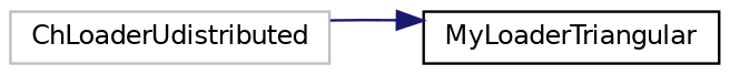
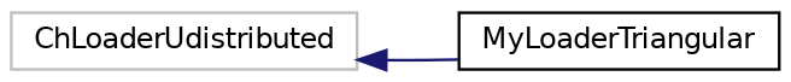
  digraph {
    rankdir=LR
    node [fillcolor=white fontname=Helvetica fontsize=10 shape=record style=filled]
    n1 [color=grey75 height=0.2 label=ChLoaderUdistributed width=0.4]
    n2 [color=black height=0.2 label=MyLoaderTriangular width=0.4]
-   n2 -> n1 [color=midnightblue dir=back fontname=Helvetica fontsize=10 labelfontname=Helvetica labelfontsize=10 style=solid]
+   n1 -> n2 [color=midnightblue dir=back fontname=Helvetica fontsize=10 labelfontname=Helvetica labelfontsize=10 style=solid]
  }
